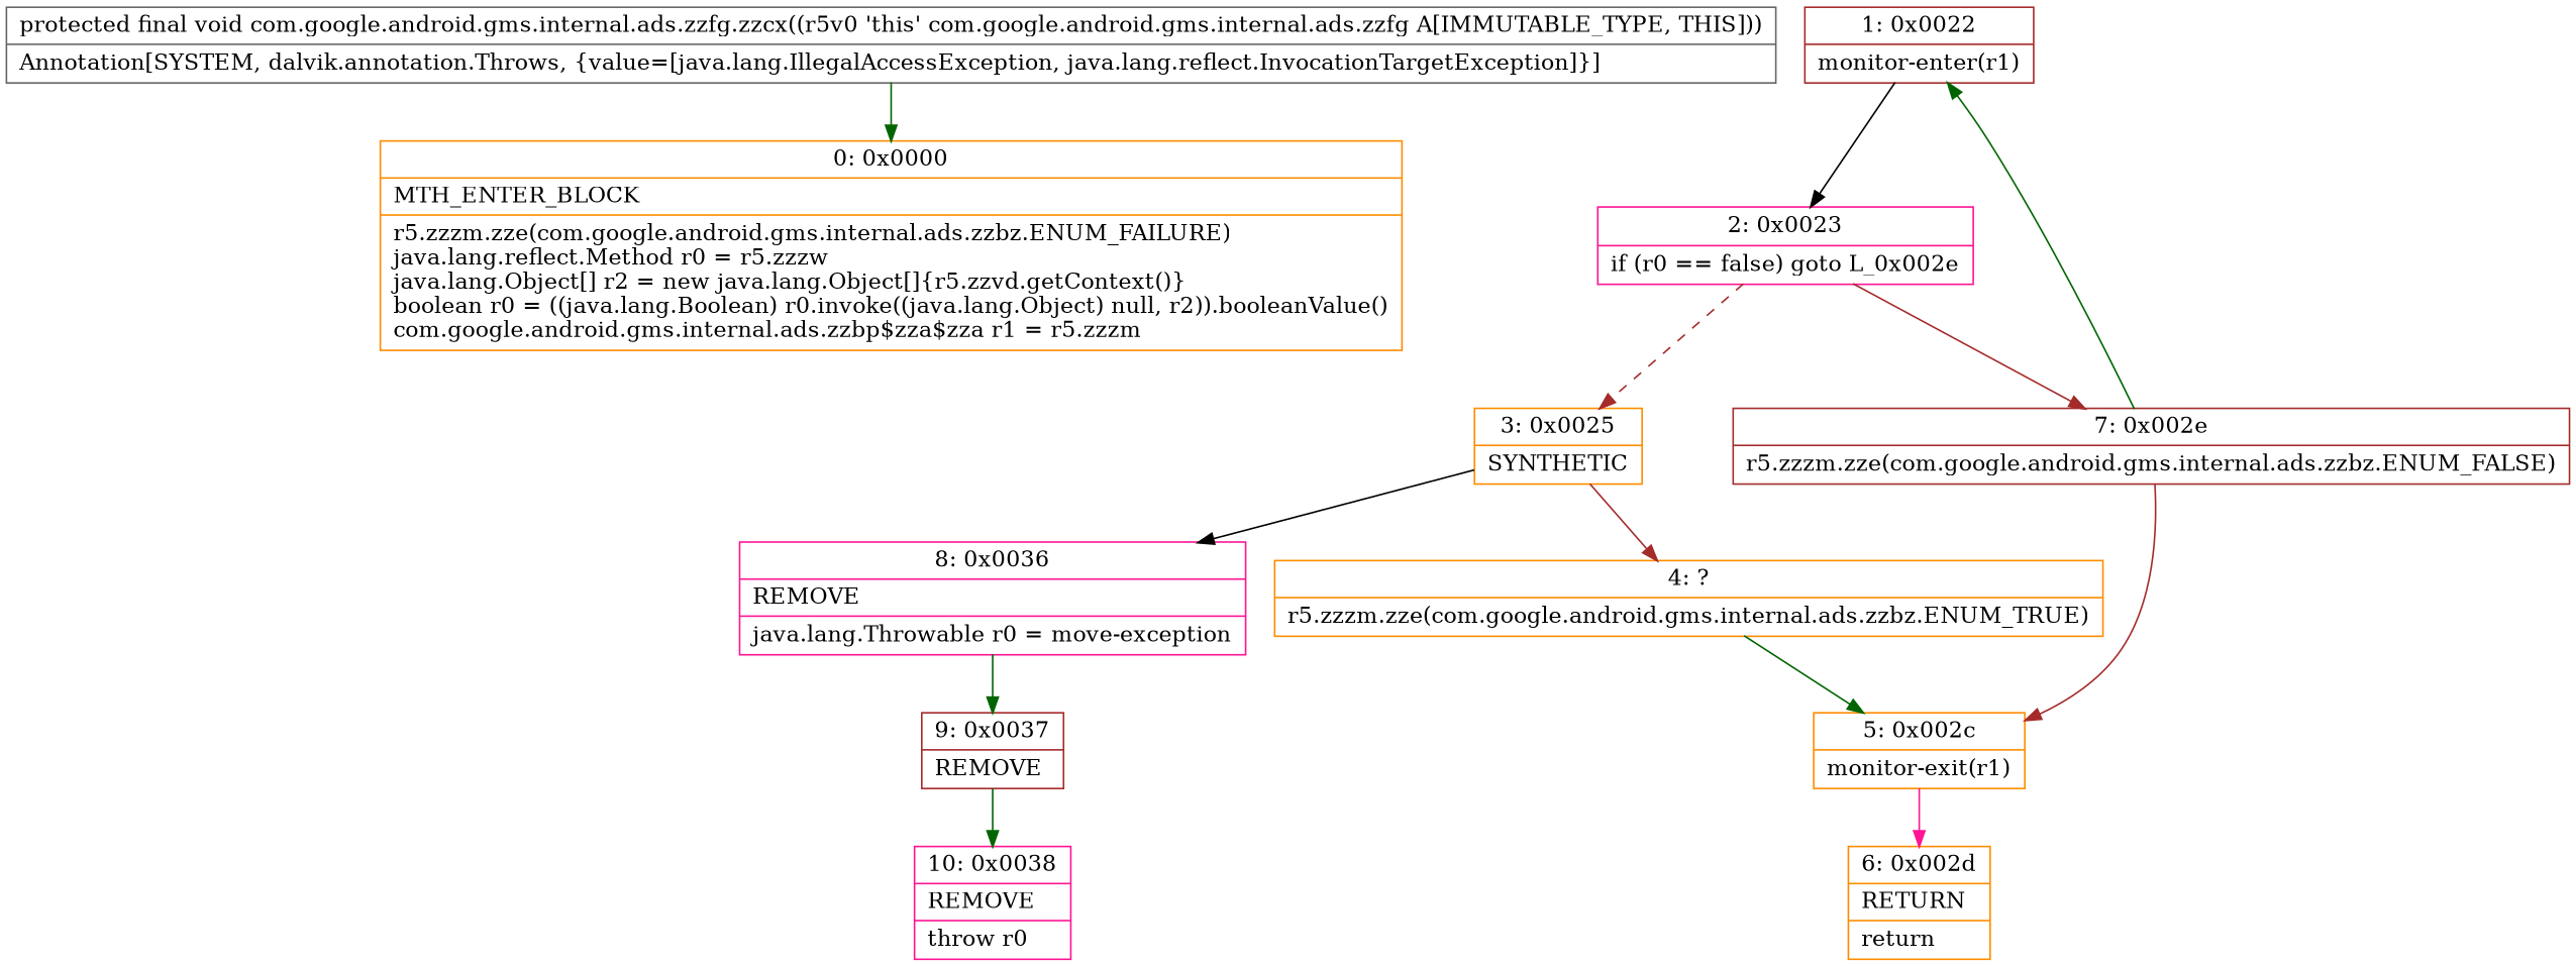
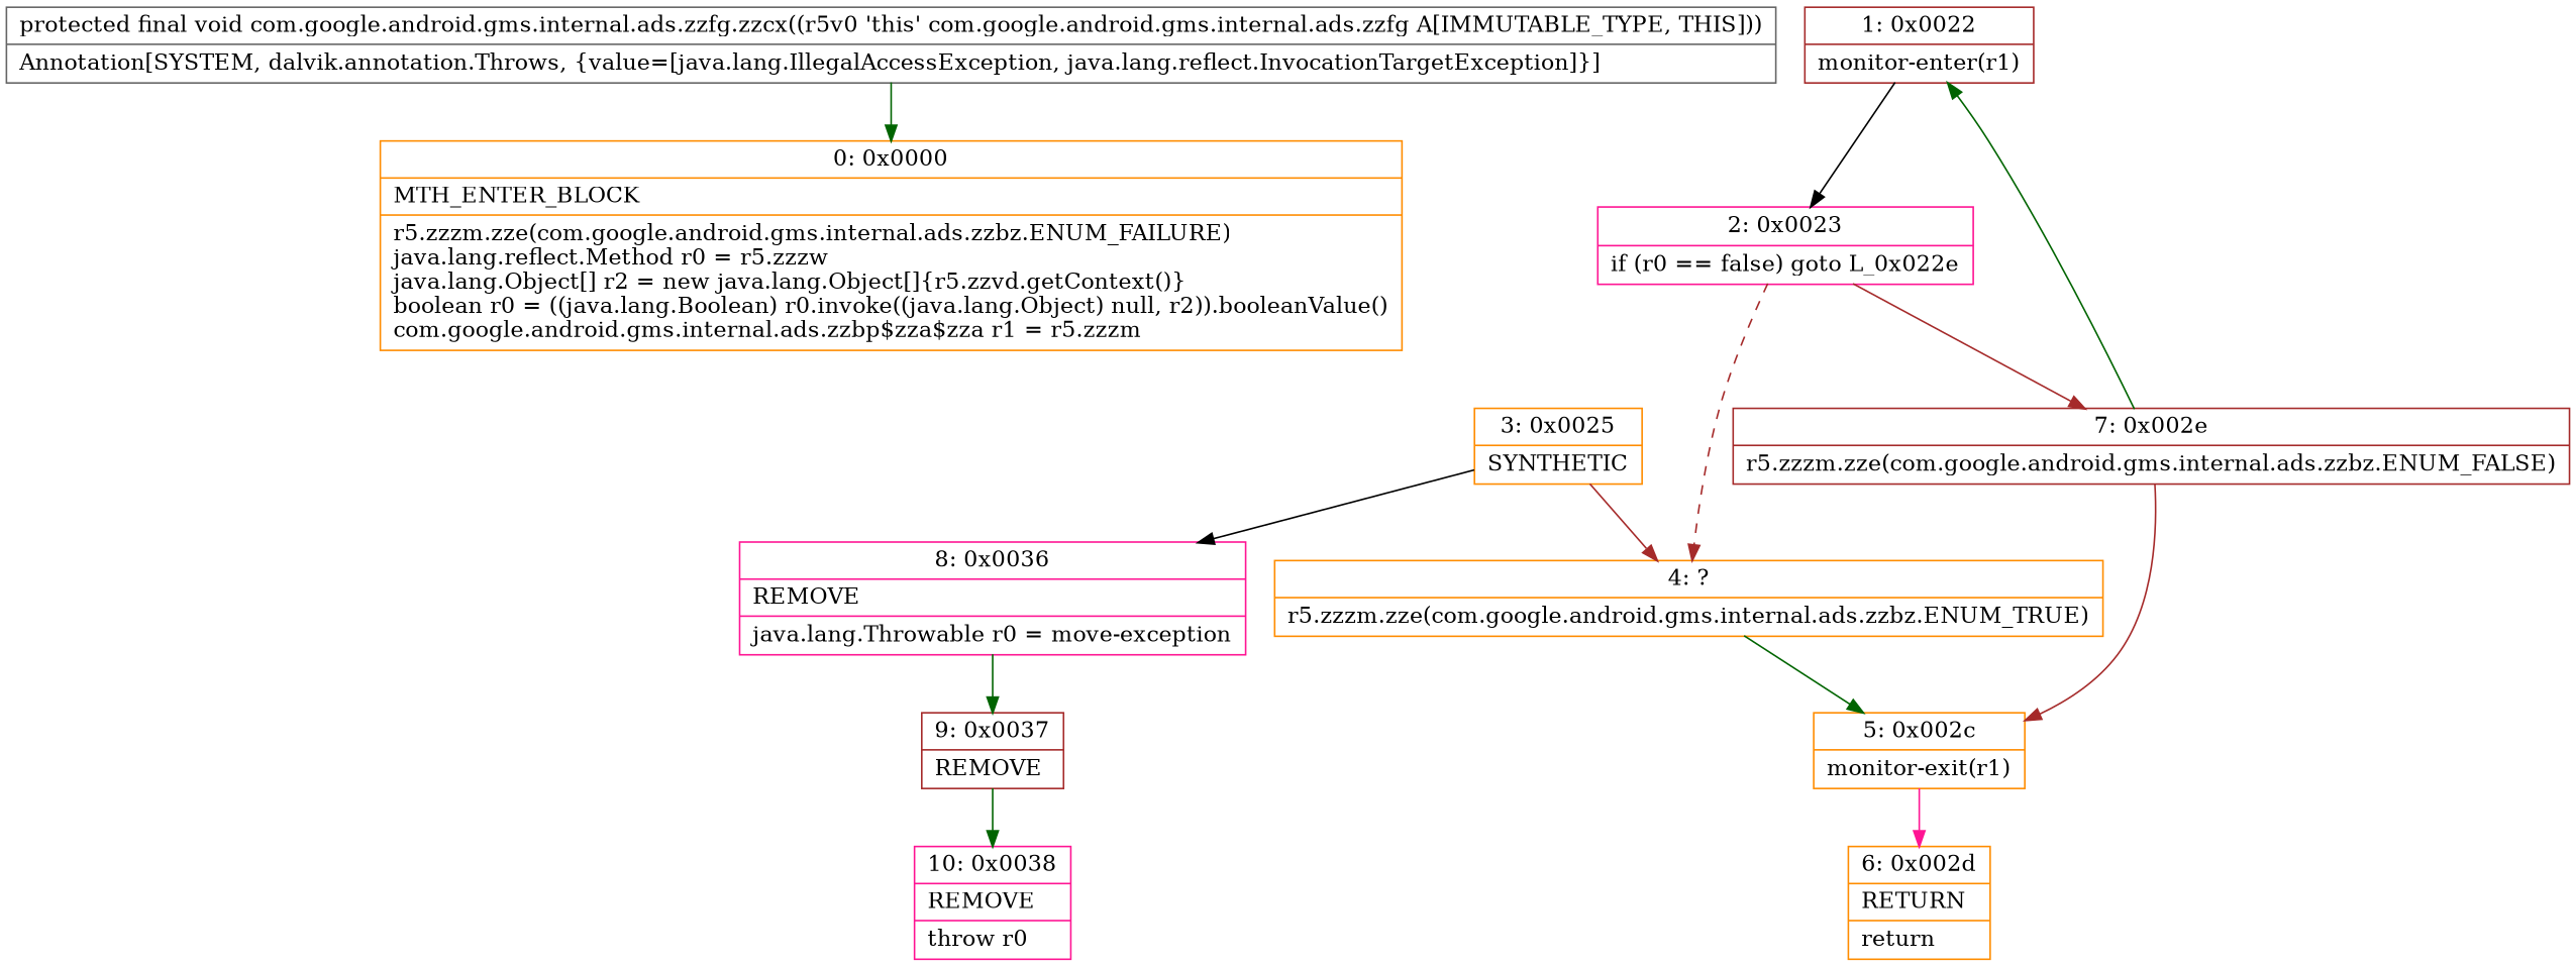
  digraph {
    node [color=darkorange shape=record]
    edge [color=darkgreen]
    n1 [label="{0\:\ 0x0000|MTH_ENTER_BLOCK\l|r5.zzzm.zze(com.google.android.gms.internal.ads.zzbz.ENUM_FAILURE)\ljava.lang.reflect.Method r0 = r5.zzzw\ljava.lang.Object[] r2 = new java.lang.Object[]\{r5.zzvd.getContext()\}\lboolean r0 = ((java.lang.Boolean) r0.invoke((java.lang.Object) null, r2)).booleanValue()\lcom.google.android.gms.internal.ads.zzbp$zza$zza r1 = r5.zzzm\l}"]
    n2 [color=brown label="{1\:\ 0x0022|monitor\-enter(r1)\l}"]
-   n3 [color=deeppink label="{2\:\ 0x0023|if (r0 == false) goto L_0x002e\l}"]
+   n3 [color=deeppink label="{2\:\ 0x0023|if (r0 == false) goto L_0x022e\l}"]
    n4 [label="{3\:\ 0x0025|SYNTHETIC\l}"]
    n5 [color=brown label="{7\:\ 0x002e|r5.zzzm.zze(com.google.android.gms.internal.ads.zzbz.ENUM_FALSE)\l}"]
    n6 [label="{4\:\ ?|r5.zzzm.zze(com.google.android.gms.internal.ads.zzbz.ENUM_TRUE)\l}"]
    n7 [color=deeppink label="{8\:\ 0x0036|REMOVE\l|java.lang.Throwable r0 = move\-exception\l}"]
    n8 [label="{5\:\ 0x002c|monitor\-exit(r1)\l}"]
    n9 [color=brown label="{9\:\ 0x0037|REMOVE\l}"]
    n10 [label="{6\:\ 0x002d|RETURN\l|return\l}"]
    n11 [color=deeppink label="{10\:\ 0x0038|REMOVE\l|throw r0\l}"]
    n12 [color=gray40 label="{protected final void com.google.android.gms.internal.ads.zzfg.zzcx((r5v0 'this' com.google.android.gms.internal.ads.zzfg A[IMMUTABLE_TYPE, THIS]))  | Annotation[SYSTEM, dalvik.annotation.Throws, \{value=[java.lang.IllegalAccessException, java.lang.reflect.InvocationTargetException]\}]\l}"]
    n2 -> n3 [color=black]
-   n3 -> n4 [color=brown style=dashed]
+   n3 -> n6 [color=brown style=dashed]
    n3 -> n5 [color=brown]
    n4 -> n6 [color=brown]
    n4 -> n7 [color=black]
    n5 -> n2
    n5 -> n8 [color=brown]
    n6 -> n8
    n7 -> n9
    n8 -> n10 [color=deeppink]
    n9 -> n11
    n12 -> n1
  }
